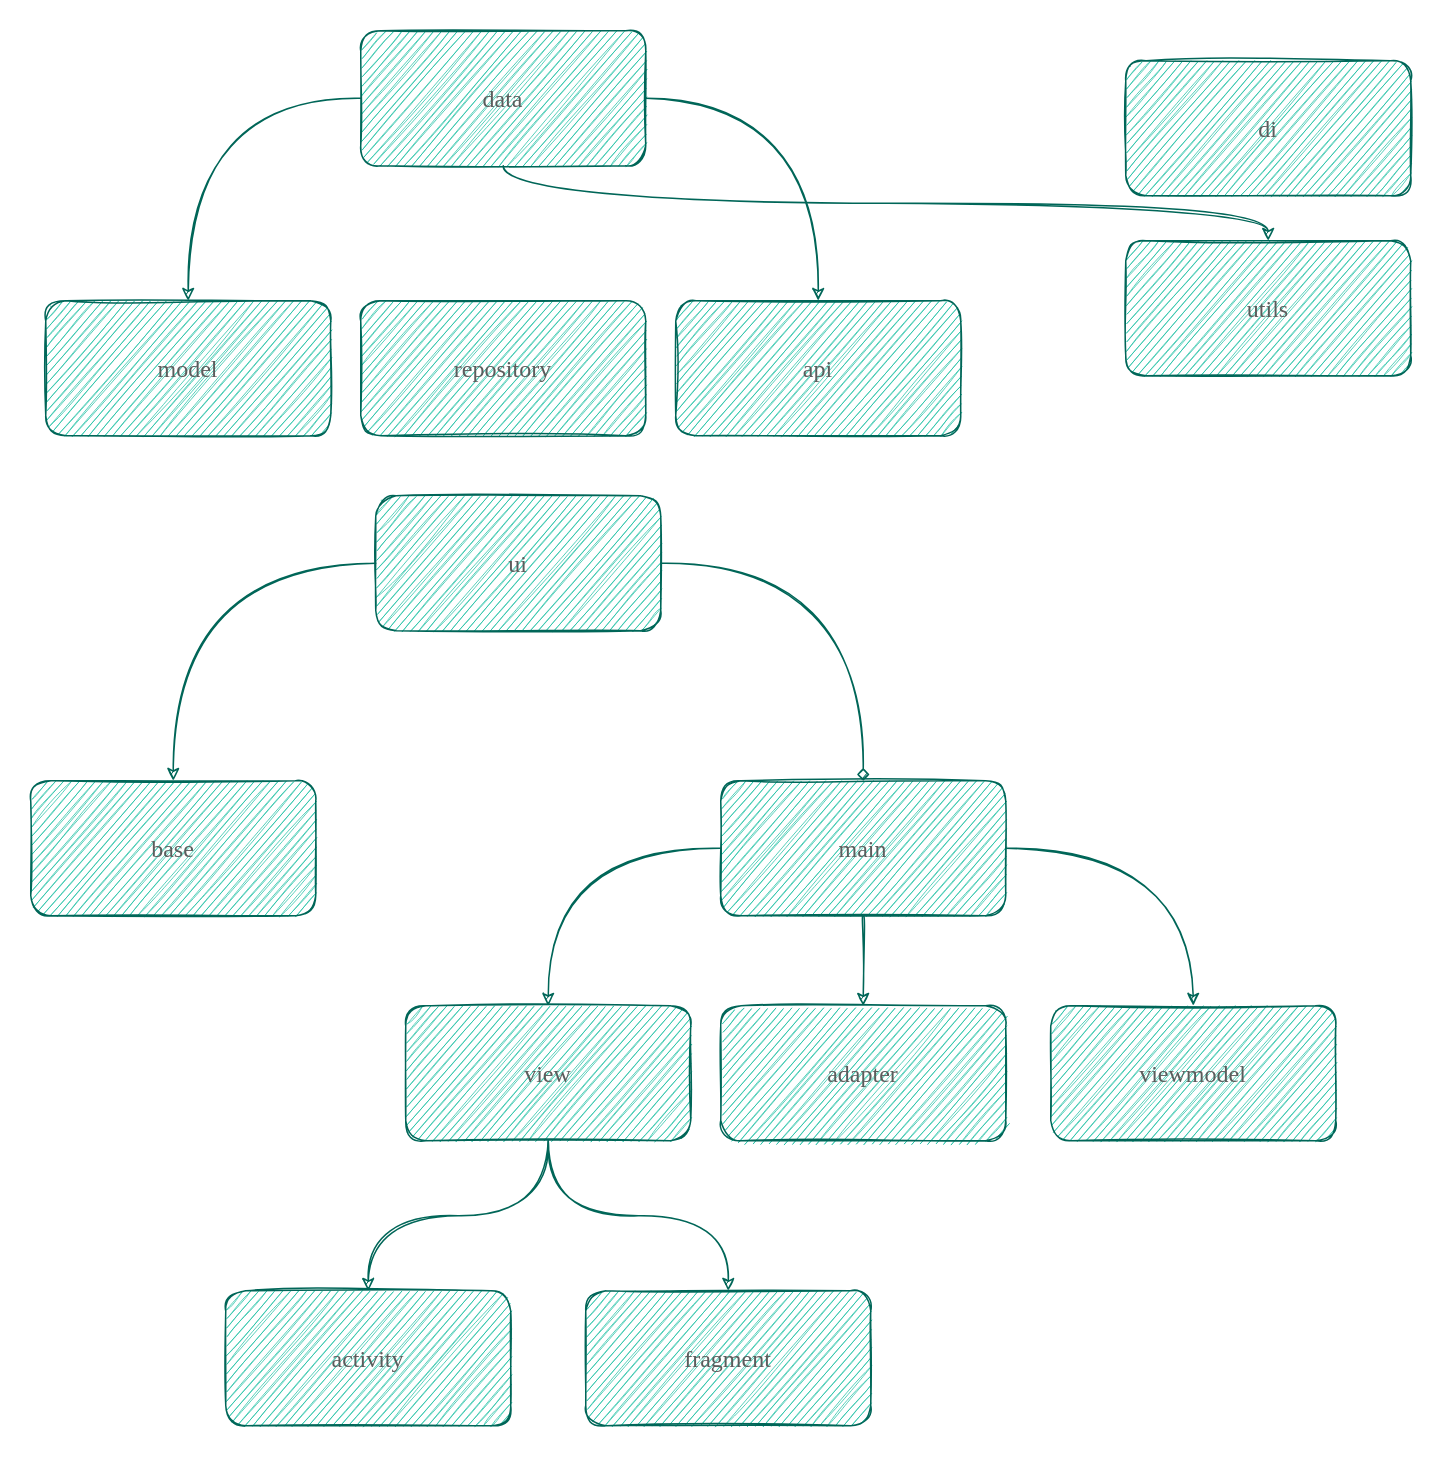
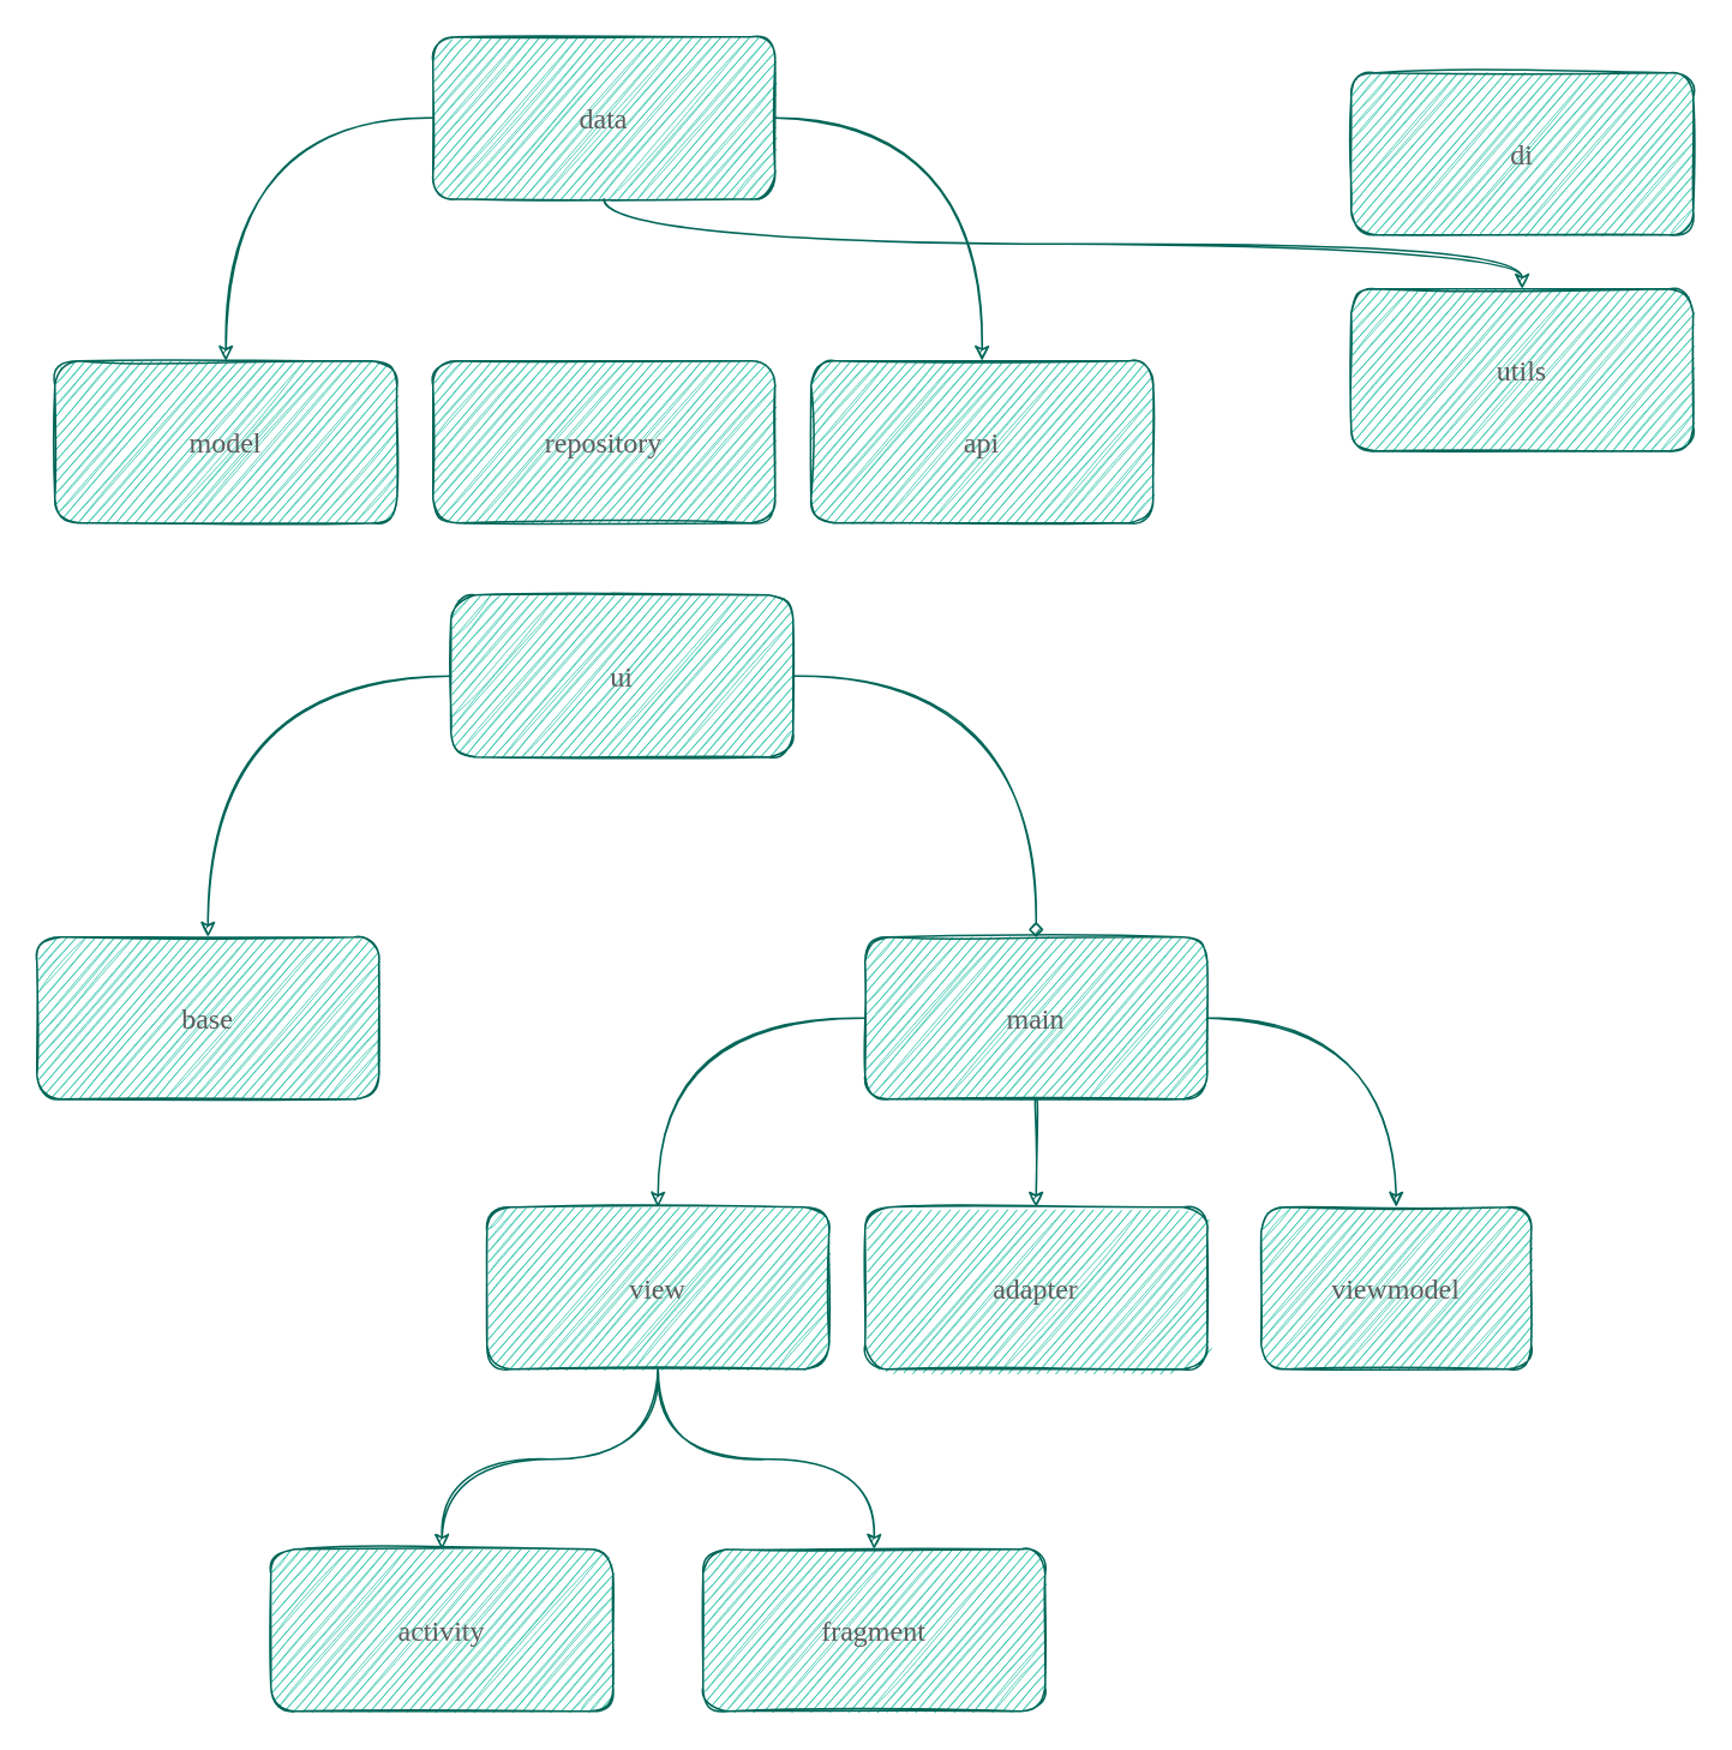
  <mxCell id="0" />
  <mxCell id="1" parent="0" />
  <mxCell id="2" value="&lt;div&gt;di&lt;/div&gt;" style="whiteSpace=wrap;html=1;fontFamily=Lucida Console;fontSize=16;sketch=1;rounded=1;fillColor=#21C0A5;strokeColor=#006658;fontColor=#5C5C5C;" vertex="1" parent="1"><mxGeometry x="750" y="40" width="190" height="90" as="geometry" /></mxCell>
  <mxCell id="3" value="utils" style="whiteSpace=wrap;html=1;fontFamily=Lucida Console;fontSize=16;sketch=1;rounded=1;fillColor=#21C0A5;strokeColor=#006658;fontColor=#5C5C5C;" vertex="1" parent="1"><mxGeometry x="750" y="160" width="190" height="90" as="geometry" /></mxCell>
  <mxCell id="4" value="" style="group;sketch=1;rounded=1;fontColor=#5C5C5C;" vertex="1" connectable="0" parent="1"><mxGeometry x="30" y="20" width="610" height="270" as="geometry" /></mxCell>
  <mxCell id="5" value="data" style="whiteSpace=wrap;html=1;fontFamily=Lucida Console;fontSize=16;sketch=1;rounded=1;fillColor=#21C0A5;strokeColor=#006658;fontColor=#5C5C5C;" vertex="1" parent="4"><mxGeometry x="210" width="190" height="90" as="geometry" /></mxCell>
  <mxCell id="6" value="model" style="whiteSpace=wrap;html=1;fontFamily=Lucida Console;fontSize=16;sketch=1;rounded=1;fillColor=#21C0A5;strokeColor=#006658;fontColor=#5C5C5C;" vertex="1" parent="4"><mxGeometry y="180" width="190" height="90" as="geometry" /></mxCell>
  <mxCell id="7" style="edgeStyle=orthogonalEdgeStyle;orthogonalLoop=1;jettySize=auto;html=1;fontFamily=Lucida Console;fontSize=16;sketch=1;curved=1;strokeColor=#006658;fontColor=#5C5C5C;" edge="1" parent="4" source="5" target="6"><mxGeometry relative="1" as="geometry" /></mxCell>
  <mxCell id="8" value="api" style="whiteSpace=wrap;html=1;fontFamily=Lucida Console;fontSize=16;sketch=1;rounded=1;fillColor=#21C0A5;strokeColor=#006658;fontColor=#5C5C5C;" vertex="1" parent="4"><mxGeometry x="420" y="180" width="190" height="90" as="geometry" /></mxCell>
  <mxCell id="9" style="edgeStyle=orthogonalEdgeStyle;orthogonalLoop=1;jettySize=auto;html=1;fontFamily=Lucida Console;fontSize=16;sketch=1;curved=1;strokeColor=#006658;fontColor=#5C5C5C;" edge="1" parent="4" source="5" target="8"><mxGeometry relative="1" as="geometry" /></mxCell>
  <mxCell id="10" value="repository" style="whiteSpace=wrap;html=1;fontFamily=Lucida Console;fontSize=16;sketch=1;rounded=1;fillColor=#21C0A5;strokeColor=#006658;fontColor=#5C5C5C;" vertex="1" parent="4"><mxGeometry x="210" y="180" width="190" height="90" as="geometry" /></mxCell>
  <mxCell id="11" style="edgeStyle=orthogonalEdgeStyle;orthogonalLoop=1;jettySize=auto;html=1;exitX=0.5;exitY=1;exitDx=0;exitDy=0;fontFamily=Lucida Console;fontSize=16;sketch=1;curved=1;strokeColor=#006658;fontColor=#5C5C5C;" edge="1" parent="4" source="5" target="3"><mxGeometry relative="1" as="geometry" /></mxCell>
  <mxCell id="12" value="" style="group;sketch=1;rounded=1;fontColor=#5C5C5C;" vertex="1" connectable="0" parent="1"><mxGeometry x="20" y="330" width="650" height="280" as="geometry" /></mxCell>
  <mxCell id="13" style="edgeStyle=orthogonalEdgeStyle;orthogonalLoop=1;jettySize=auto;html=1;fontFamily=Lucida Console;fontSize=16;sketch=1;curved=1;strokeColor=#006658;fontColor=#5C5C5C;endArrow=diamond;" edge="1" parent="12" source="14" target="15"><mxGeometry relative="1" as="geometry" /></mxCell>
  <mxCell id="14" value="ui" style="whiteSpace=wrap;html=1;fontFamily=Lucida Console;fontSize=16;sketch=1;rounded=1;fillColor=#21C0A5;strokeColor=#006658;fontColor=#5C5C5C;" vertex="1" parent="12"><mxGeometry x="230" width="190" height="90" as="geometry" /></mxCell>
  <mxCell id="15" value="main" style="whiteSpace=wrap;html=1;fontFamily=Lucida Console;fontSize=16;sketch=1;rounded=1;fillColor=#21C0A5;strokeColor=#006658;fontColor=#5C5C5C;" vertex="1" parent="12"><mxGeometry x="460" y="190" width="190" height="90" as="geometry" /></mxCell>
  <mxCell id="16" value="base" style="whiteSpace=wrap;html=1;fontFamily=Lucida Console;fontSize=16;sketch=1;rounded=1;fillColor=#21C0A5;strokeColor=#006658;fontColor=#5C5C5C;" vertex="1" parent="12"><mxGeometry y="190" width="190" height="90" as="geometry" /></mxCell>
  <mxCell id="17" style="edgeStyle=orthogonalEdgeStyle;orthogonalLoop=1;jettySize=auto;html=1;fontFamily=Lucida Console;fontSize=16;sketch=1;curved=1;strokeColor=#006658;fontColor=#5C5C5C;" edge="1" parent="12" source="14" target="16"><mxGeometry relative="1" as="geometry" /></mxCell>
  <mxCell id="18" value="activity" style="whiteSpace=wrap;html=1;fontFamily=Lucida Console;fontSize=16;sketch=1;rounded=1;fillColor=#21C0A5;strokeColor=#006658;fontColor=#5C5C5C;" vertex="1" parent="1"><mxGeometry x="150" y="860" width="190" height="90" as="geometry" /></mxCell>
  <mxCell id="19" value="fragment" style="whiteSpace=wrap;html=1;fontFamily=Lucida Console;fontSize=16;sketch=1;rounded=1;fillColor=#21C0A5;strokeColor=#006658;fontColor=#5C5C5C;" vertex="1" parent="1"><mxGeometry x="390" y="860" width="190" height="90" as="geometry" /></mxCell>
  <mxCell id="20" value="&lt;div&gt;adapter&lt;/div&gt;" style="whiteSpace=wrap;html=1;fontFamily=Lucida Console;fontSize=16;sketch=1;rounded=1;fillColor=#21C0A5;strokeColor=#006658;fontColor=#5C5C5C;" vertex="1" parent="1"><mxGeometry x="480" y="670" width="190" height="90" as="geometry" /></mxCell>
  <mxCell id="21" style="edgeStyle=orthogonalEdgeStyle;orthogonalLoop=1;jettySize=auto;html=1;fontFamily=Lucida Console;fontSize=16;sketch=1;curved=1;strokeColor=#006658;fontColor=#5C5C5C;" edge="1" parent="1" source="23" target="18"><mxGeometry relative="1" as="geometry" /></mxCell>
  <mxCell id="22" style="edgeStyle=orthogonalEdgeStyle;orthogonalLoop=1;jettySize=auto;html=1;fontFamily=Lucida Console;fontSize=16;sketch=1;curved=1;strokeColor=#006658;fontColor=#5C5C5C;" edge="1" parent="1" source="23" target="19"><mxGeometry relative="1" as="geometry" /></mxCell>
  <mxCell id="23" value="view" style="whiteSpace=wrap;html=1;fontFamily=Lucida Console;fontSize=16;sketch=1;rounded=1;fillColor=#21C0A5;strokeColor=#006658;fontColor=#5C5C5C;" vertex="1" parent="1"><mxGeometry x="270" y="670" width="190" height="90" as="geometry" /></mxCell>
- <mxCell id="24" value="viewmodel" style="whiteSpace=wrap;html=1;fontFamily=Lucida Console;fontSize=16;sketch=1;rounded=1;fillColor=#21C0A5;strokeColor=#006658;fontColor=#5C5C5C;" vertex="1" parent="1"><mxGeometry x="700" y="670" width="190" height="90" as="geometry" /></mxCell>
+ <mxCell id="24" value="viewmodel" style="whiteSpace=wrap;html=1;fontFamily=Lucida Console;fontSize=16;sketch=1;rounded=1;fillColor=#21C0A5;strokeColor=#006658;fontColor=#5C5C5C;" vertex="1" parent="1"><mxGeometry x="700" y="670" width="150" height="90" as="geometry" /></mxCell>
  <mxCell id="25" style="edgeStyle=orthogonalEdgeStyle;orthogonalLoop=1;jettySize=auto;html=1;fontFamily=Lucida Console;fontSize=16;sketch=1;curved=1;strokeColor=#006658;fontColor=#5C5C5C;" edge="1" parent="1" source="15" target="20"><mxGeometry relative="1" as="geometry" /></mxCell>
  <mxCell id="26" style="edgeStyle=orthogonalEdgeStyle;orthogonalLoop=1;jettySize=auto;html=1;fontFamily=Lucida Console;fontSize=16;sketch=1;curved=1;strokeColor=#006658;fontColor=#5C5C5C;" edge="1" parent="1" source="15" target="23"><mxGeometry relative="1" as="geometry" /></mxCell>
  <mxCell id="27" style="edgeStyle=orthogonalEdgeStyle;orthogonalLoop=1;jettySize=auto;html=1;fontFamily=Lucida Console;fontSize=16;sketch=1;curved=1;strokeColor=#006658;fontColor=#5C5C5C;" edge="1" parent="1" source="15" target="24"><mxGeometry relative="1" as="geometry" /></mxCell>
